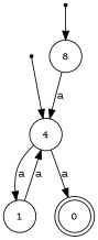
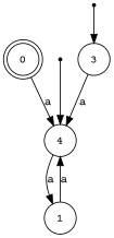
  digraph {
    fontname="Courier Prime"
    rankdir=TB
    node [fontname="Courier Prime" shape=circle]
    edge [fontname="Courier Prime"]
-   3 [label=8]
+   3
    dummy3 [shape=point]
    4
    1
    n5 [label=0 shape=doublecircle]
    dummy4 [shape=point]
    3 -> 4 [label=a]
    dummy3 -> 3
    4 -> 1 [label=a]
-   4 -> n5 [label=a]
+   n5 -> 4 [label=a]
    1 -> 4 [label=a]
    dummy4 -> 4
  }
